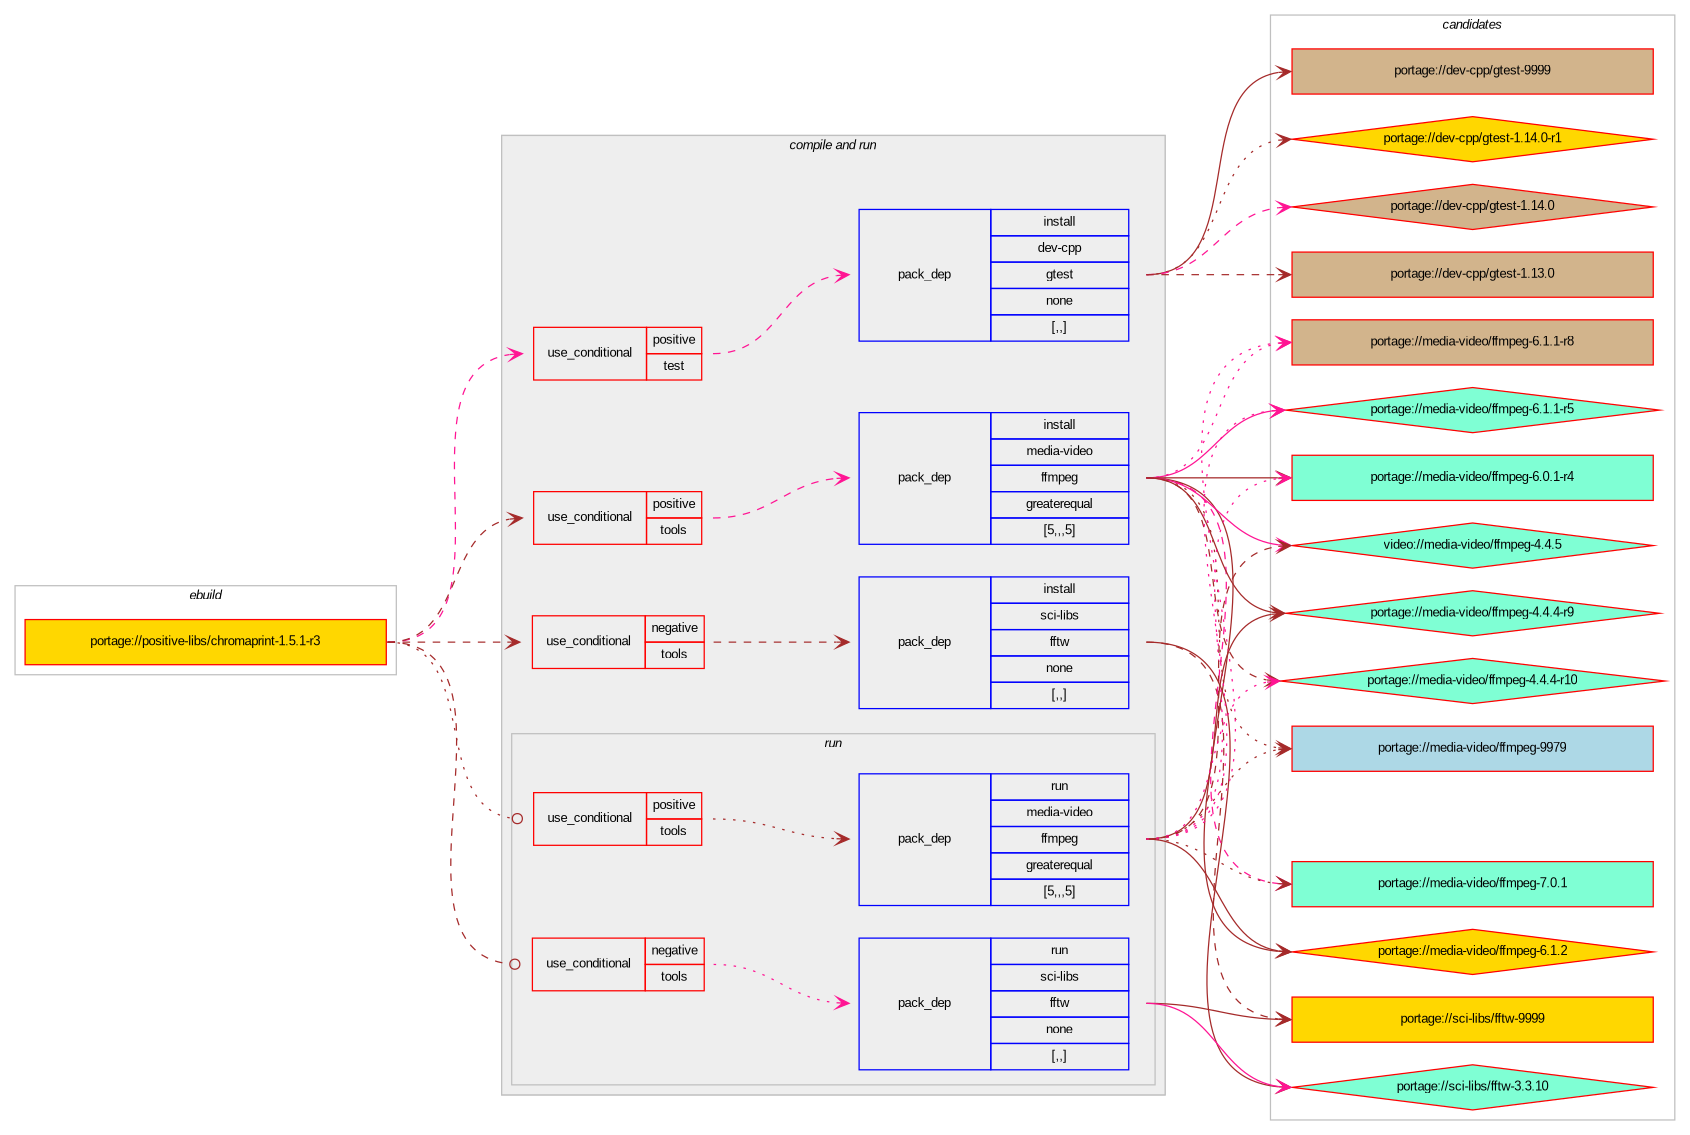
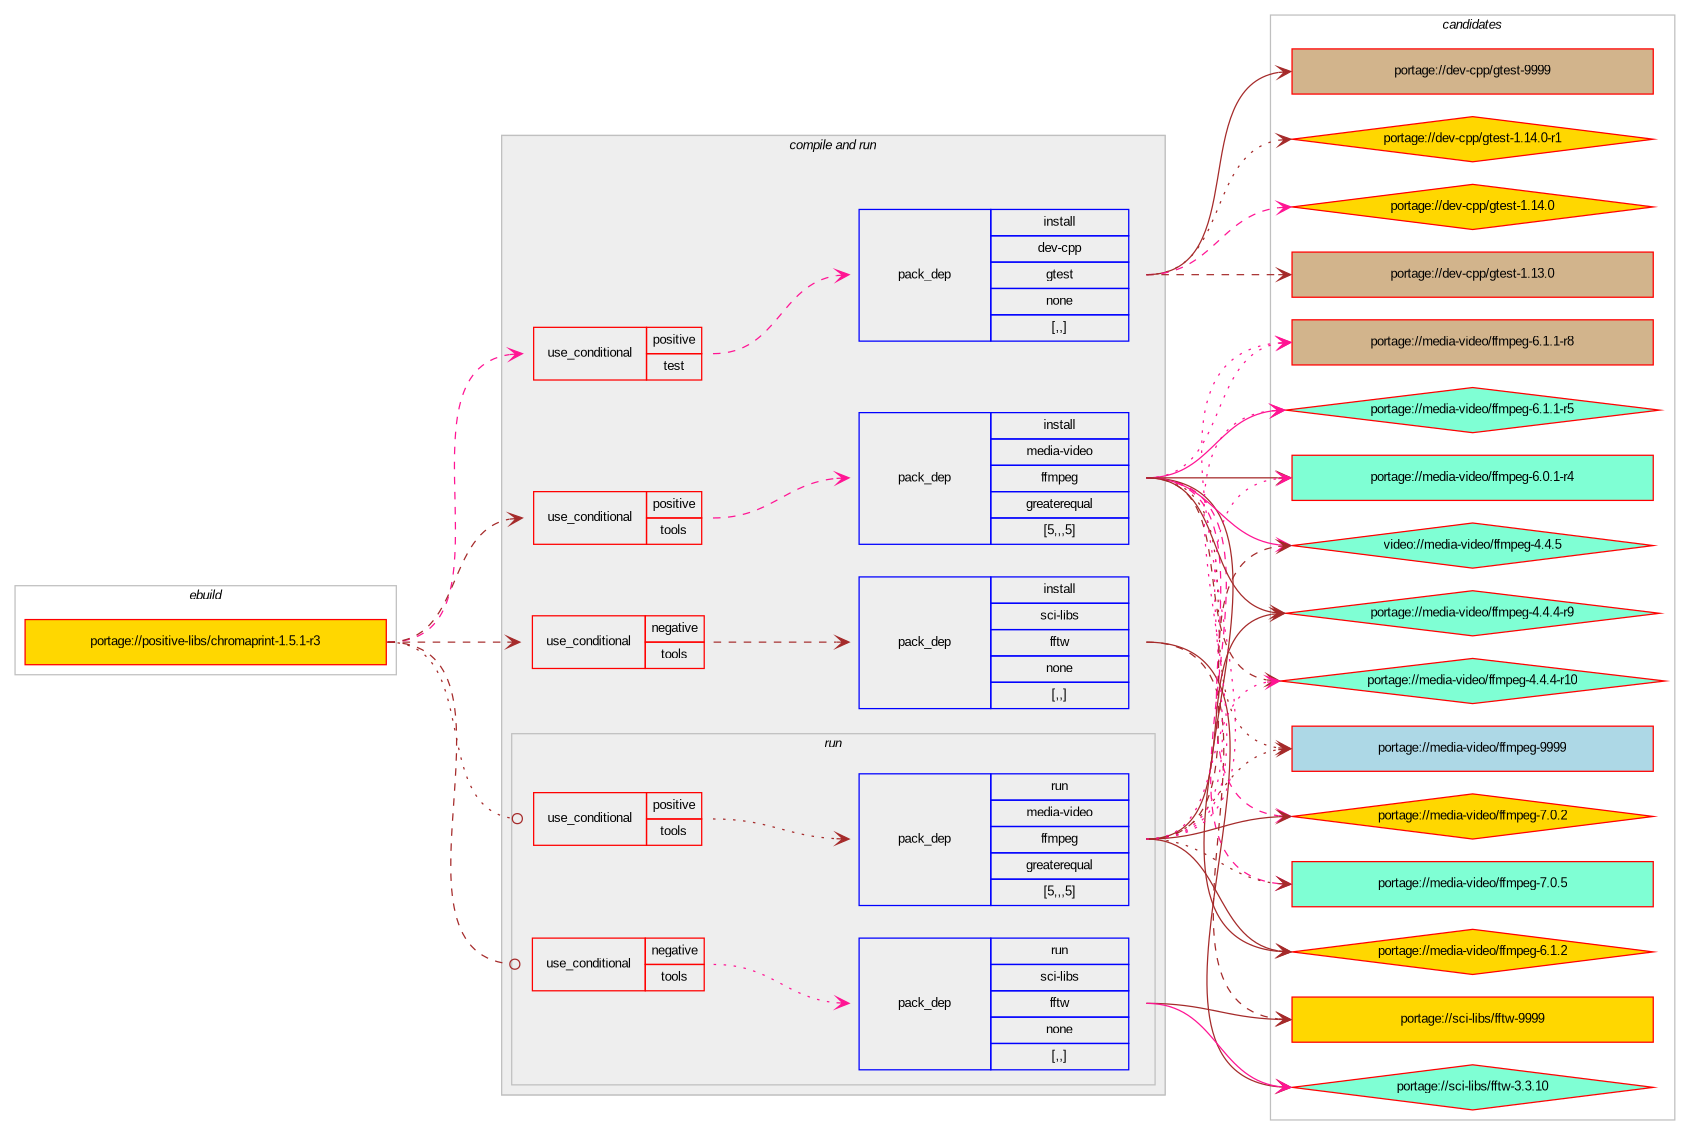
  digraph {
    compound=true
    concentrate=true
    fontname="Liberation Sans"
    fontsize=10
    newrank=true
    rankdir=LR
    ranksep=1.5
    node [color=red fontname="Liberation Sans" fontsize=10 shape=none style=filled]
    edge [arrowhead=vee color=brown fontname="Liberation Sans" headport=w style=dashed tailport=e weight=100]
    n1 [fillcolor=gold label="portage://positive-libs/chromaprint-1.5.1-r3" shape=box width=4]
    n2 [color=blue label=<<TABLE BORDER="0" CELLBORDER="1" CELLSPACING="0" CELLPADDING="4" WIDTH="220"><TR><TD ROWSPAN="6" CELLPADDING="30">pack_dep</TD></TR><TR><TD WIDTH="110">install</TD></TR><TR><TD>sci-libs</TD></TR><TR><TD>fftw</TD></TR><TR><TD>none</TD></TR><TR><TD>[,,]</TD></TR></TABLE>> style=""]
    n3 [label=<<TABLE BORDER="0" CELLBORDER="1" CELLSPACING="0" CELLPADDING="4"><TR><TD ROWSPAN="3" CELLPADDING="10">use_conditional</TD></TR><TR><TD>negative</TD></TR><TR><TD>tools</TD></TR></TABLE>> style=""]
    n4 [color=blue label=<<TABLE BORDER="0" CELLBORDER="1" CELLSPACING="0" CELLPADDING="4" WIDTH="220"><TR><TD ROWSPAN="6" CELLPADDING="30">pack_dep</TD></TR><TR><TD WIDTH="110">install</TD></TR><TR><TD>dev-cpp</TD></TR><TR><TD>gtest</TD></TR><TR><TD>none</TD></TR><TR><TD>[,,]</TD></TR></TABLE>> style=""]
    n5 [label=<<TABLE BORDER="0" CELLBORDER="1" CELLSPACING="0" CELLPADDING="4"><TR><TD ROWSPAN="3" CELLPADDING="10">use_conditional</TD></TR><TR><TD>positive</TD></TR><TR><TD>test</TD></TR></TABLE>> style=""]
    n6 [color=blue label=<<TABLE BORDER="0" CELLBORDER="1" CELLSPACING="0" CELLPADDING="4" WIDTH="220"><TR><TD ROWSPAN="6" CELLPADDING="30">pack_dep</TD></TR><TR><TD WIDTH="110">install</TD></TR><TR><TD>media-video</TD></TR><TR><TD>ffmpeg</TD></TR><TR><TD>greaterequal</TD></TR><TR><TD>[5,,,5]</TD></TR></TABLE>> style=""]
    n7 [label=<<TABLE BORDER="0" CELLBORDER="1" CELLSPACING="0" CELLPADDING="4"><TR><TD ROWSPAN="3" CELLPADDING="10">use_conditional</TD></TR><TR><TD>positive</TD></TR><TR><TD>tools</TD></TR></TABLE>> style=""]
    n8 [color=blue label=<<TABLE BORDER="0" CELLBORDER="1" CELLSPACING="0" CELLPADDING="4" WIDTH="220"><TR><TD ROWSPAN="6" CELLPADDING="30">pack_dep</TD></TR><TR><TD WIDTH="110">run</TD></TR><TR><TD>sci-libs</TD></TR><TR><TD>fftw</TD></TR><TR><TD>none</TD></TR><TR><TD>[,,]</TD></TR></TABLE>> style=""]
    n9 [label=<<TABLE BORDER="0" CELLBORDER="1" CELLSPACING="0" CELLPADDING="4"><TR><TD ROWSPAN="3" CELLPADDING="10">use_conditional</TD></TR><TR><TD>negative</TD></TR><TR><TD>tools</TD></TR></TABLE>> style=""]
    n10 [color=blue label=<<TABLE BORDER="0" CELLBORDER="1" CELLSPACING="0" CELLPADDING="4" WIDTH="220"><TR><TD ROWSPAN="6" CELLPADDING="30">pack_dep</TD></TR><TR><TD WIDTH="110">run</TD></TR><TR><TD>media-video</TD></TR><TR><TD>ffmpeg</TD></TR><TR><TD>greaterequal</TD></TR><TR><TD>[5,,,5]</TD></TR></TABLE>> style=""]
    n11 [label=<<TABLE BORDER="0" CELLBORDER="1" CELLSPACING="0" CELLPADDING="4"><TR><TD ROWSPAN="3" CELLPADDING="10">use_conditional</TD></TR><TR><TD>positive</TD></TR><TR><TD>tools</TD></TR></TABLE>> style=""]
    n12 [fillcolor=gold label="portage://sci-libs/fftw-9999" shape=box width=4]
    n13 [fillcolor=aquamarine label="portage://sci-libs/fftw-3.3.10" shape=diamond width=4]
    n14 [fillcolor=tan label="portage://dev-cpp/gtest-9999" shape=box width=4]
    n15 [fillcolor=gold label="portage://dev-cpp/gtest-1.14.0-r1" shape=diamond width=4]
-   n16 [fillcolor=tan label="portage://dev-cpp/gtest-1.14.0" shape=diamond width=4]
+   n16 [fillcolor=gold label="portage://dev-cpp/gtest-1.14.0" shape=diamond width=4]
    n17 [fillcolor=tan label="portage://dev-cpp/gtest-1.13.0" shape=box width=4]
-   n18 [fillcolor=lightblue label="portage://media-video/ffmpeg-9979" shape=box width=4]
-   n20 [fillcolor=aquamarine label="portage://media-video/ffmpeg-7.0.1" shape=box width=4]
+   n18 [fillcolor=lightblue label="portage://media-video/ffmpeg-9999" shape=box width=4]
+   n19 [fillcolor=gold label="portage://media-video/ffmpeg-7.0.2" shape=diamond width=4]
+   n20 [fillcolor=aquamarine label="portage://media-video/ffmpeg-7.0.5" shape=box width=4]
    n21 [fillcolor=gold label="portage://media-video/ffmpeg-6.1.2" shape=diamond width=4]
    n22 [fillcolor=tan label="portage://media-video/ffmpeg-6.1.1-r8" shape=box width=4]
    n23 [fillcolor=aquamarine label="portage://media-video/ffmpeg-6.1.1-r5" shape=diamond width=4]
    n24 [fillcolor=aquamarine label="portage://media-video/ffmpeg-6.0.1-r4" shape=box width=4]
    n25 [fillcolor=aquamarine label="video://media-video/ffmpeg-4.4.5" shape=diamond width=4]
    n26 [fillcolor=aquamarine label="portage://media-video/ffmpeg-4.4.4-r9" shape=diamond width=4]
    n27 [fillcolor=aquamarine label="portage://media-video/ffmpeg-4.4.4-r10" shape=diamond width=4]
    subgraph cluster_1 {
      color=gray
      label=<<i>dependencies</i>>
      subgraph cluster_2 {
        color=gray
        fillcolor="#eeeeee"
        label=<<i>compile</i>>
        style=filled
        subgraph sub_3 {
          color=gray
          fillcolor="#eeeeee"
          label=<<i>compile</i>>
          style=filled
          n3
          subgraph sub_4 {
            color=gray
            fillcolor="#eeeeee"
            label=<<i>compile</i>>
            style=filled
            n2
          }
        }
        subgraph sub_5 {
          color=gray
          fillcolor="#eeeeee"
          label=<<i>compile</i>>
          style=filled
          n5
          subgraph sub_6 {
            color=gray
            fillcolor="#eeeeee"
            label=<<i>compile</i>>
            style=filled
            n4
          }
        }
        subgraph sub_7 {
          color=gray
          fillcolor="#eeeeee"
          label=<<i>compile</i>>
          style=filled
          n7
          subgraph sub_8 {
            color=gray
            fillcolor="#eeeeee"
            label=<<i>compile</i>>
            style=filled
            n6
          }
        }
      }
      subgraph cluster_9 {
        color=gray
        fillcolor="#eeeeee"
        label=<<i>compile and run</i>>
        style=filled
      }
      subgraph cluster_10 {
        color=gray
        fillcolor="#eeeeee"
        label=<<i>run</i>>
        style=filled
        subgraph sub_11 {
          color=gray
          fillcolor="#eeeeee"
          label=<<i>run</i>>
          style=filled
          n9
          subgraph sub_12 {
            color=gray
            fillcolor="#eeeeee"
            label=<<i>run</i>>
            style=filled
            n8
          }
        }
        subgraph sub_13 {
          color=gray
          fillcolor="#eeeeee"
          label=<<i>run</i>>
          style=filled
          n11
          subgraph sub_14 {
            color=gray
            fillcolor="#eeeeee"
            label=<<i>run</i>>
            style=filled
            n10
          }
        }
      }
    }
    subgraph cluster_15 {
      color=gray
      label=<<i>ebuild</i>>
      n1
    }
    subgraph cluster_16 {
      color=gray
      label=<<i>candidates</i>>
      rank=same
      subgraph sub_17 {
        color=black
        label=<<i>candidates</i>>
        nodesep=1
        rank=same
        n12
        n13
      }
      subgraph sub_18 {
        color=black
        label=<<i>candidates</i>>
        nodesep=1
        rank=same
        n14
        n15
        n16
        n17
      }
      subgraph sub_19 {
        color=black
        label=<<i>candidates</i>>
        nodesep=1
        rank=same
        n18
+       n19
        n20
        n21
        n22
        n23
        n24
        n25
        n26
        n27
      }
      subgraph sub_20 {
        color=black
        label=<<i>candidates</i>>
        nodesep=1
        rank=same
        n12
        n13
      }
      subgraph sub_21 {
        color=black
        label=<<i>candidates</i>>
        nodesep=1
        rank=same
        n18
+       n19
        n20
        n21
        n22
        n23
        n24
        n25
        n26
        n27
      }
    }
    n1 -> n3 [weight=20]
    n1 -> n5 [color=deeppink weight=20]
    n1 -> n7 [weight=20]
    n1 -> n9 [arrowhead=odot weight=20]
    n1 -> n11 [arrowhead=odot style=dotted weight=20]
    n2 -> n12
    n2 -> n13 [style=solid]
    n3 -> n2 [weight=20]
    n4 -> n14 [style=solid]
    n4 -> n15 [style=dotted]
    n4 -> n16 [color=deeppink]
    n4 -> n17
    n5 -> n4 [color=deeppink weight=20]
    n6 -> n18 [style=dotted]
+   n6 -> n19 [color=deeppink]
    n6 -> n20 [color=deeppink]
    n6 -> n21 [style=solid]
    n6 -> n22 [color=deeppink style=dotted]
    n6 -> n23 [color=deeppink style=solid]
    n6 -> n24 [style=solid]
    n6 -> n25 [color=deeppink style=solid]
    n6 -> n26 [style=solid]
    n6 -> n27
    n7 -> n6 [color=deeppink weight=20]
    n8 -> n12 [style=solid]
    n8 -> n13 [color=deeppink style=solid]
    n9 -> n8 [color=deeppink style=dotted weight=20]
    n10 -> n18 [style=dotted]
+   n10 -> n19 [style=solid]
    n10 -> n20 [style=dotted]
    n10 -> n21 [style=solid]
    n10 -> n22 [color=deeppink style=dotted]
    n10 -> n23 [color=deeppink style=dotted]
    n10 -> n24 [color=deeppink style=dotted]
    n10 -> n25
    n10 -> n26 [style=solid]
    n10 -> n27 [color=deeppink style=dotted]
    n11 -> n10 [style=dotted weight=20]
  }
